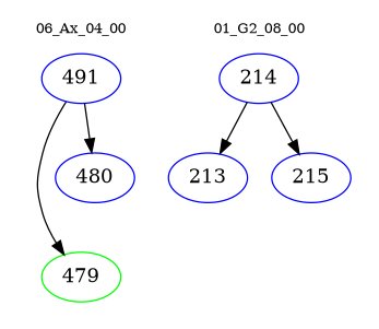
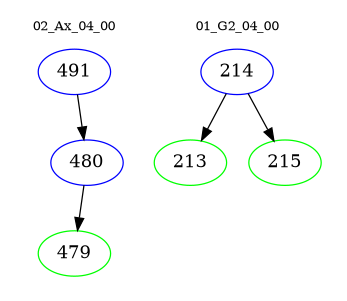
  digraph {
    node [color=blue]
    edge [color=black]
    n1 [label=491]
    n2 [color=green label=479]
    n3 [label=480]
    n4 [label=214]
-   n5 [label=213]
-   n6 [label=215]
+   n5 [color=green label=213]
+   n6 [color=green label=215]
    subgraph cluster_1 {
      color=white
      fontsize=10
-     label="06_Ax_04_00"
+     label="02_Ax_04_00"
      n1
      n2
      n3
    }
    subgraph cluster_2 {
      color=white
      fontsize=10
-     label="01_G2_08_00"
+     label="01_G2_04_00"
      n4
      n5
      n6
    }
-   n1 -> n2
+   n3 -> n2
    n1 -> n3
    n4 -> n5
    n4 -> n6
  }
